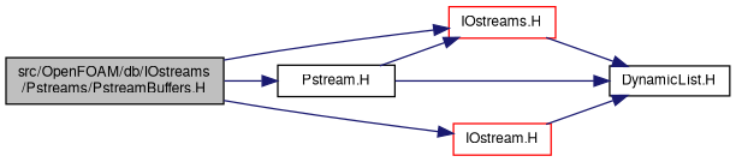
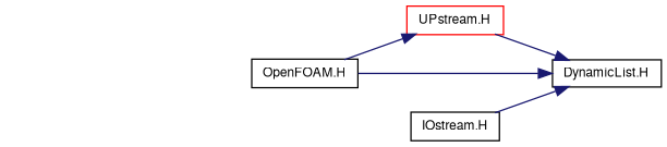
  digraph {
    rankdir=LR
    node [color=black fontname=FreeSans fontsize=10 shape=record]
    edge [color=midnightblue fontname=FreeSans fontsize=10 labelfontname=FreeSans labelfontsize=10 style=solid]
-   n1 [fillcolor=grey75 fontcolor=black height=0.2 label="src/OpenFOAM/db/IOstreams\l/Pstreams/PstreamBuffers.H" style=filled width=0.4]
-   n2 [height=0.2 label="Pstream.H" width=0.4]
-   n3 [color=red height=0.2 label="IOstreams.H" width=0.4]
-   n4 [color=red height=0.2 label="IOstream.H" width=0.4]
+   n2 [height=0.2 label="OpenFOAM.H" width=0.4]
+   n3 [color=red height=0.2 label="UPstream.H" width=0.4]
+   n4 [height=0.2 label="IOstream.H" width=0.4]
    n5 [height=0.2 label="DynamicList.H" width=0.4]
-   n1 -> n2
-   n1 -> n3
-   n1 -> n4
    n2 -> n3
    n2 -> n5
    n3 -> n5
    n4 -> n5
  }
